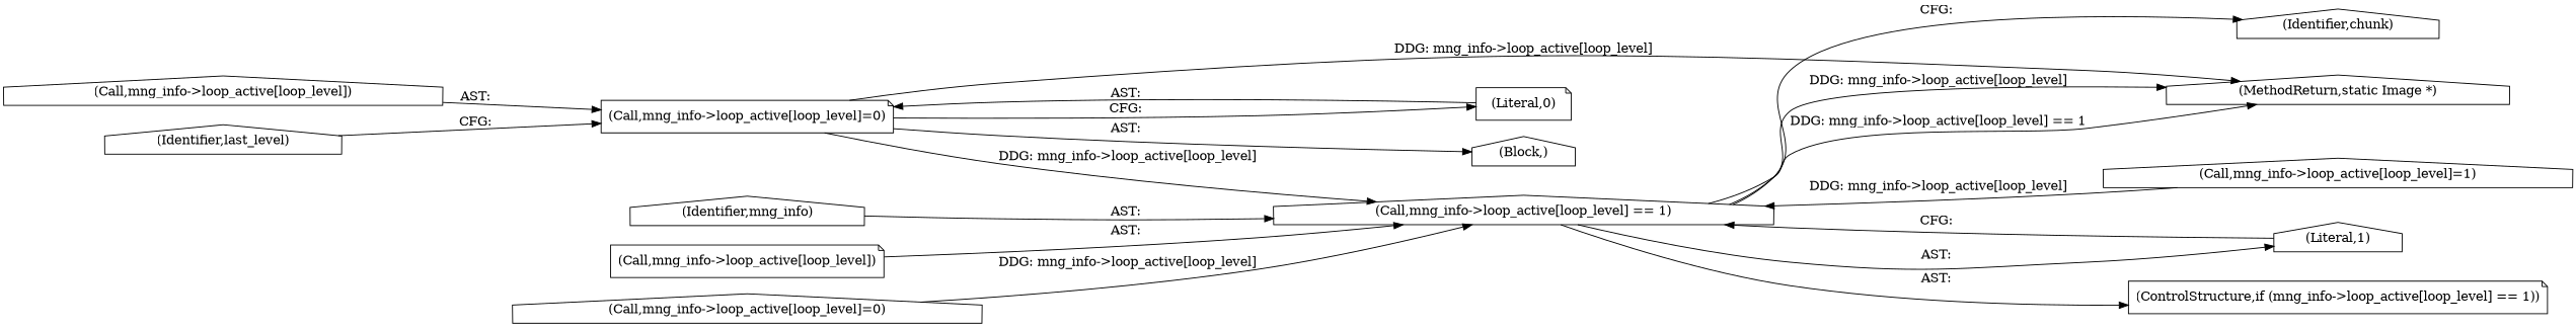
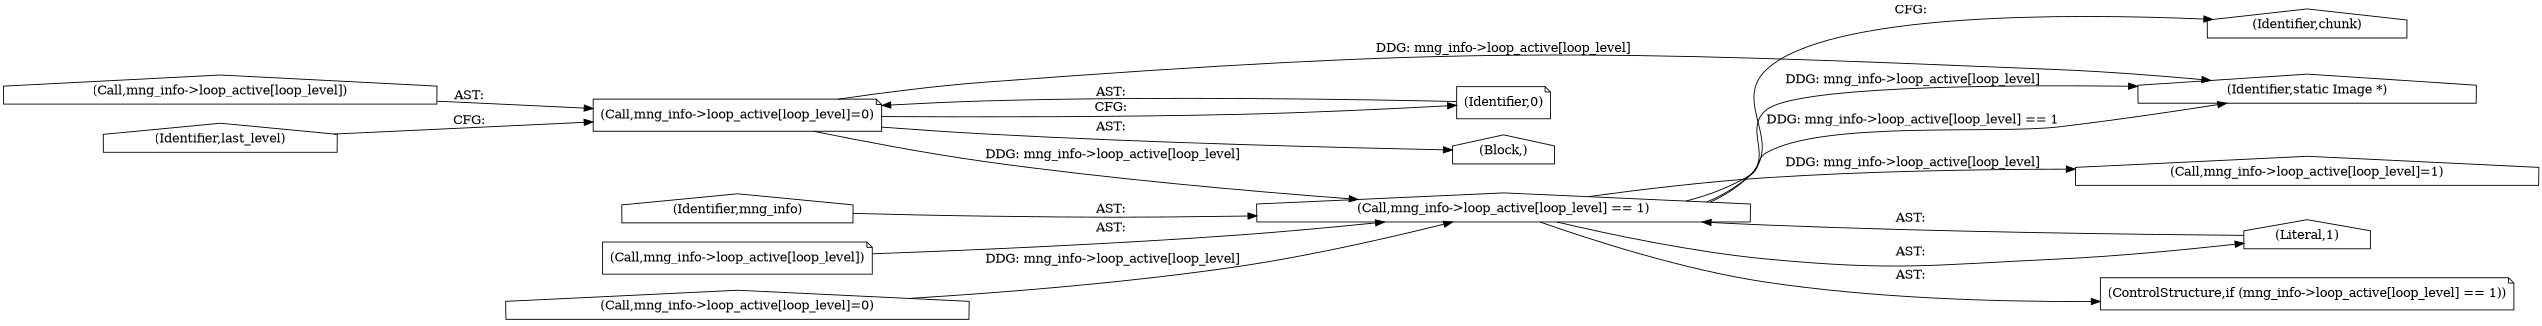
  digraph {
    rankdir=LR
    node [shape=house]
    n1 [label="(Call,mng_info->loop_active[loop_level]=0)" shape=note]
    n2 [label="(Call,mng_info->loop_active[loop_level] == 1)"]
-   n3 [label="(Literal,0)" shape=note]
-   n4 [label="(MethodReturn,static Image *)"]
+   n3 [label="(Identifier,0)" shape=note]
+   n4 [label="(Identifier,static Image *)"]
    n5 [label="(Block,)"]
    n6 [label="(ControlStructure,if (mng_info->loop_active[loop_level] == 1))" shape=note]
    n7 [label="(Literal,1)"]
    n8 [label="(Identifier,chunk)"]
    n9 [label="(Call,mng_info->loop_active[loop_level]=1)"]
    n10 [label="(Call,mng_info->loop_active[loop_level]=0)"]
    n11 [label="(Identifier,mng_info)"]
    n12 [label="(Call,mng_info->loop_active[loop_level])" shape=note]
    n13 [label="(Call,mng_info->loop_active[loop_level])"]
    n14 [label="(Identifier,last_level)"]
    n1 -> n2 [label="DDG: mng_info->loop_active[loop_level]"]
    n1 -> n3 [label="CFG: "]
    n1 -> n4 [label="DDG: mng_info->loop_active[loop_level]"]
    n1 -> n5 [label="AST: "]
    n2 -> n4 [label="DDG: mng_info->loop_active[loop_level]"]
    n2 -> n4 [label="DDG: mng_info->loop_active[loop_level] == 1"]
    n2 -> n6 [label="AST: "]
    n2 -> n7 [label="AST: "]
    n2 -> n8 [label="CFG: "]
    n3 -> n1 [label="AST: "]
-   n7 -> n2 [label="CFG: "]
-   n9 -> n2 [label="DDG: mng_info->loop_active[loop_level]"]
+   n7 -> n2 [label="AST: "]
+   n2 -> n9 [label="DDG: mng_info->loop_active[loop_level]"]
    n10 -> n2 [label="DDG: mng_info->loop_active[loop_level]"]
    n11 -> n2 [label="AST: "]
    n12 -> n2 [label="AST: "]
    n13 -> n1 [label="AST: "]
    n14 -> n1 [label="CFG: "]
  }
